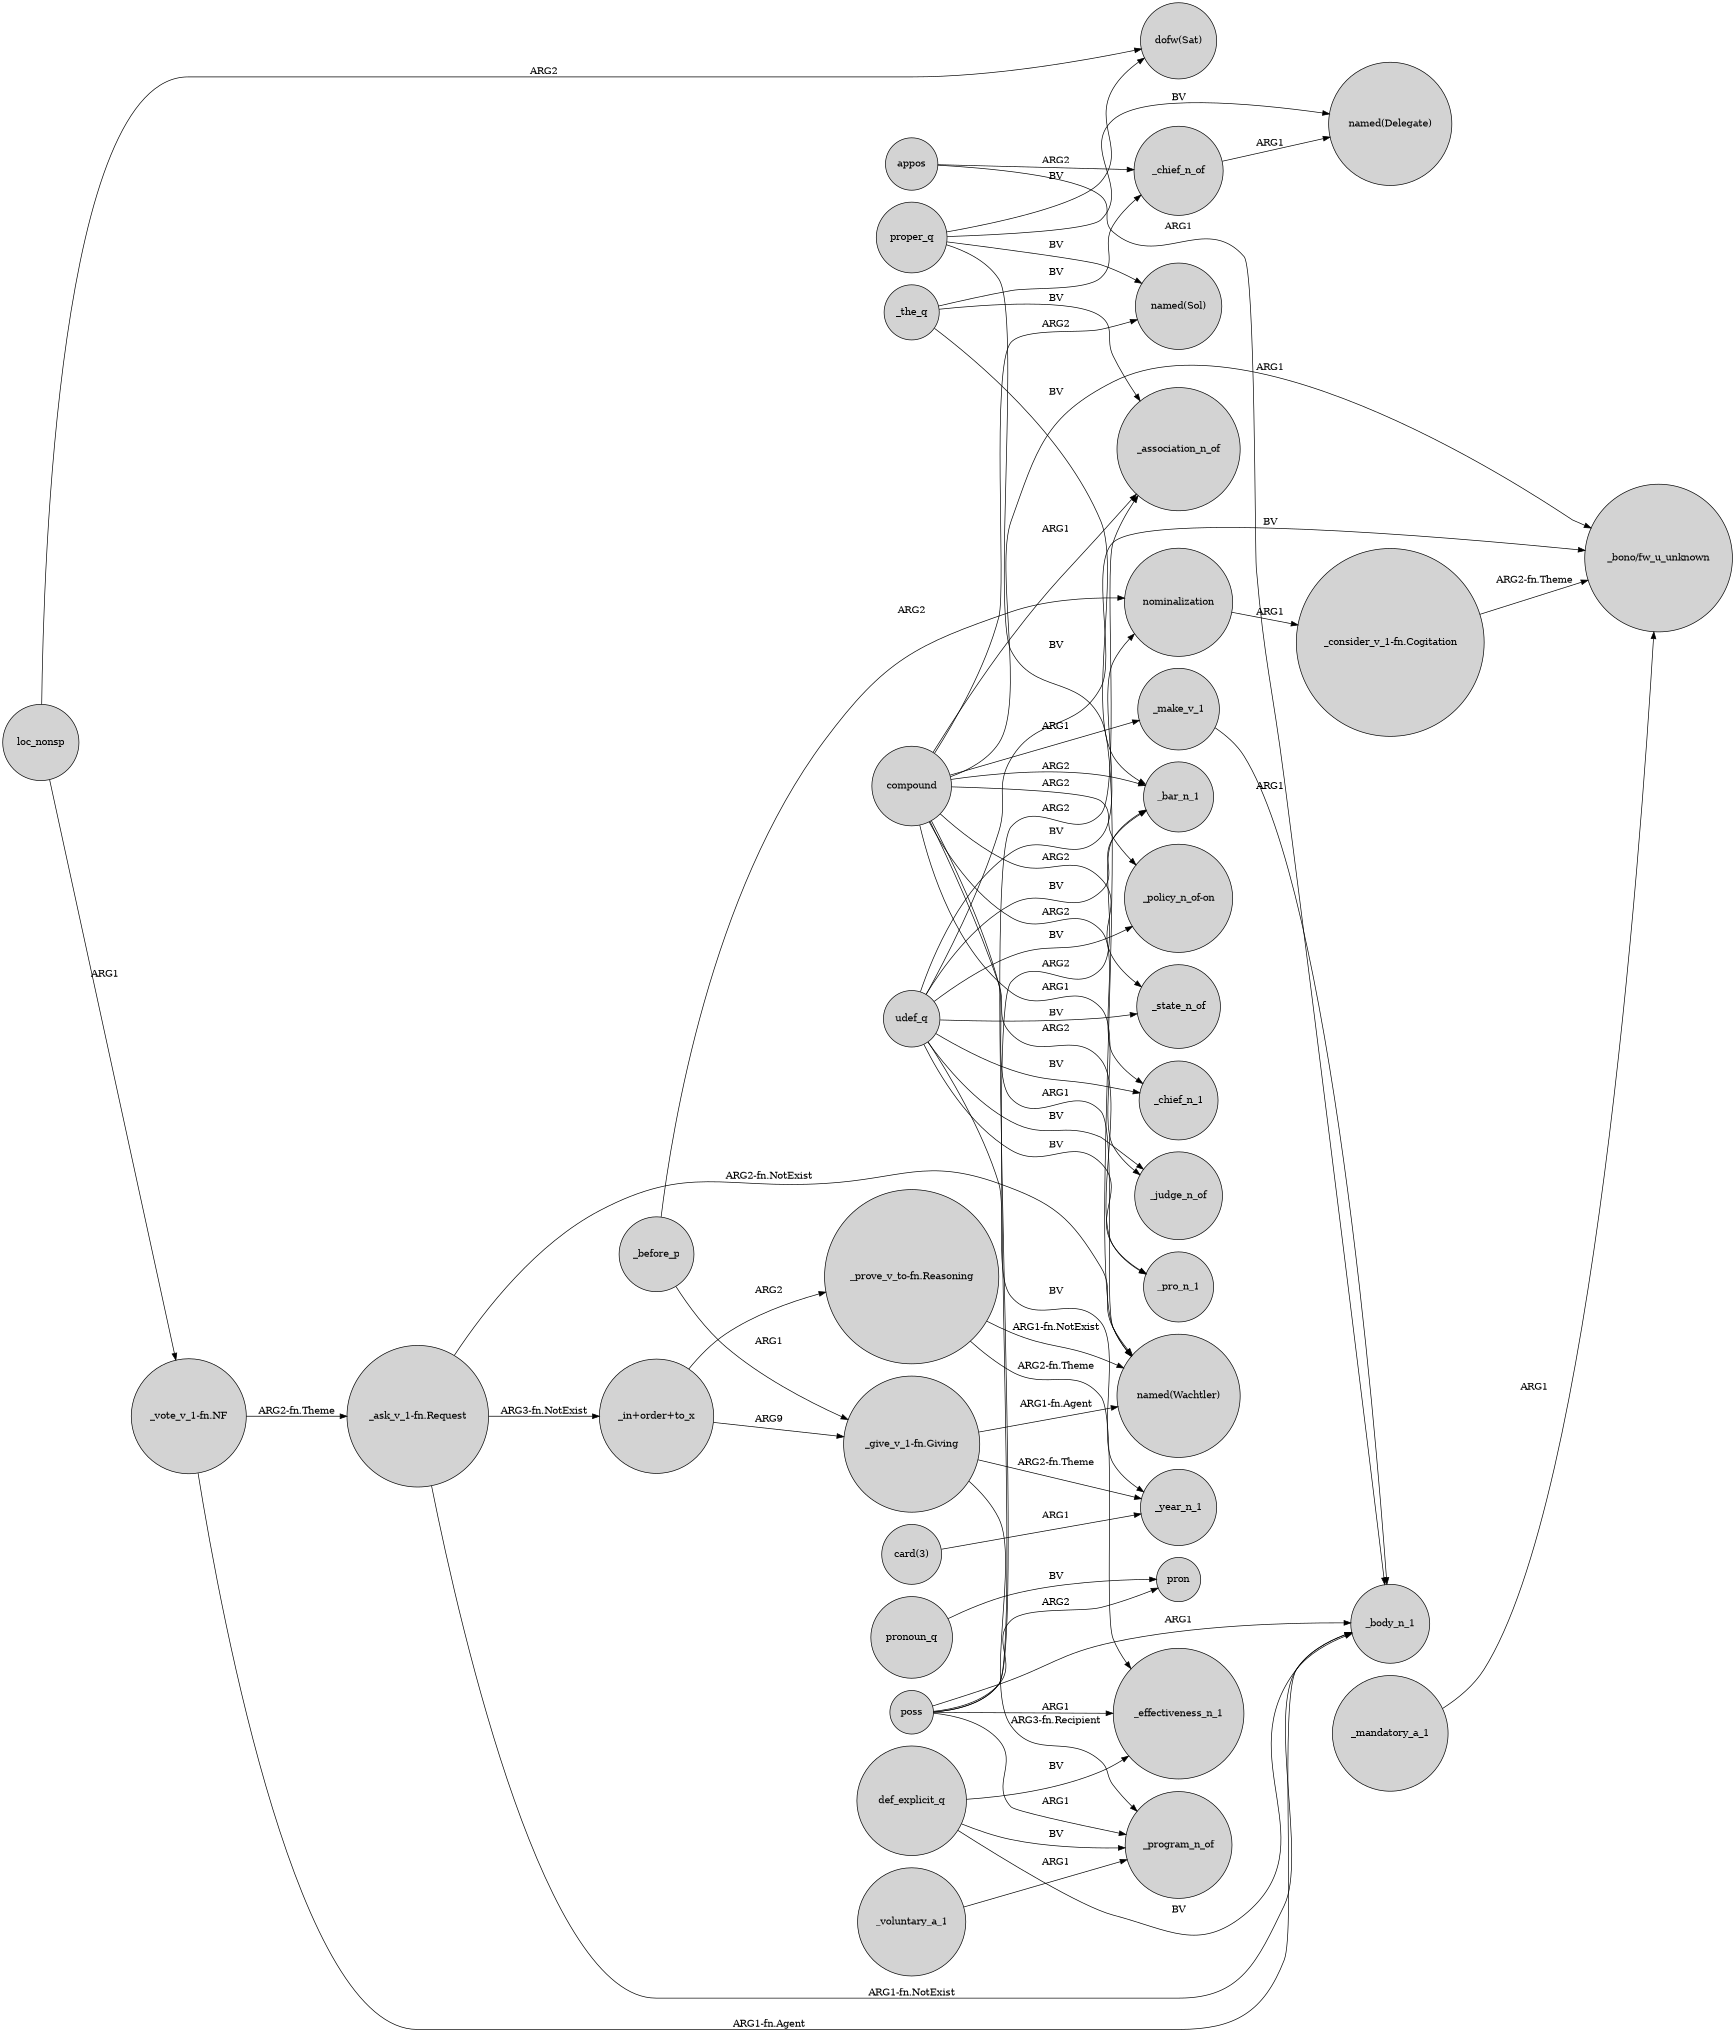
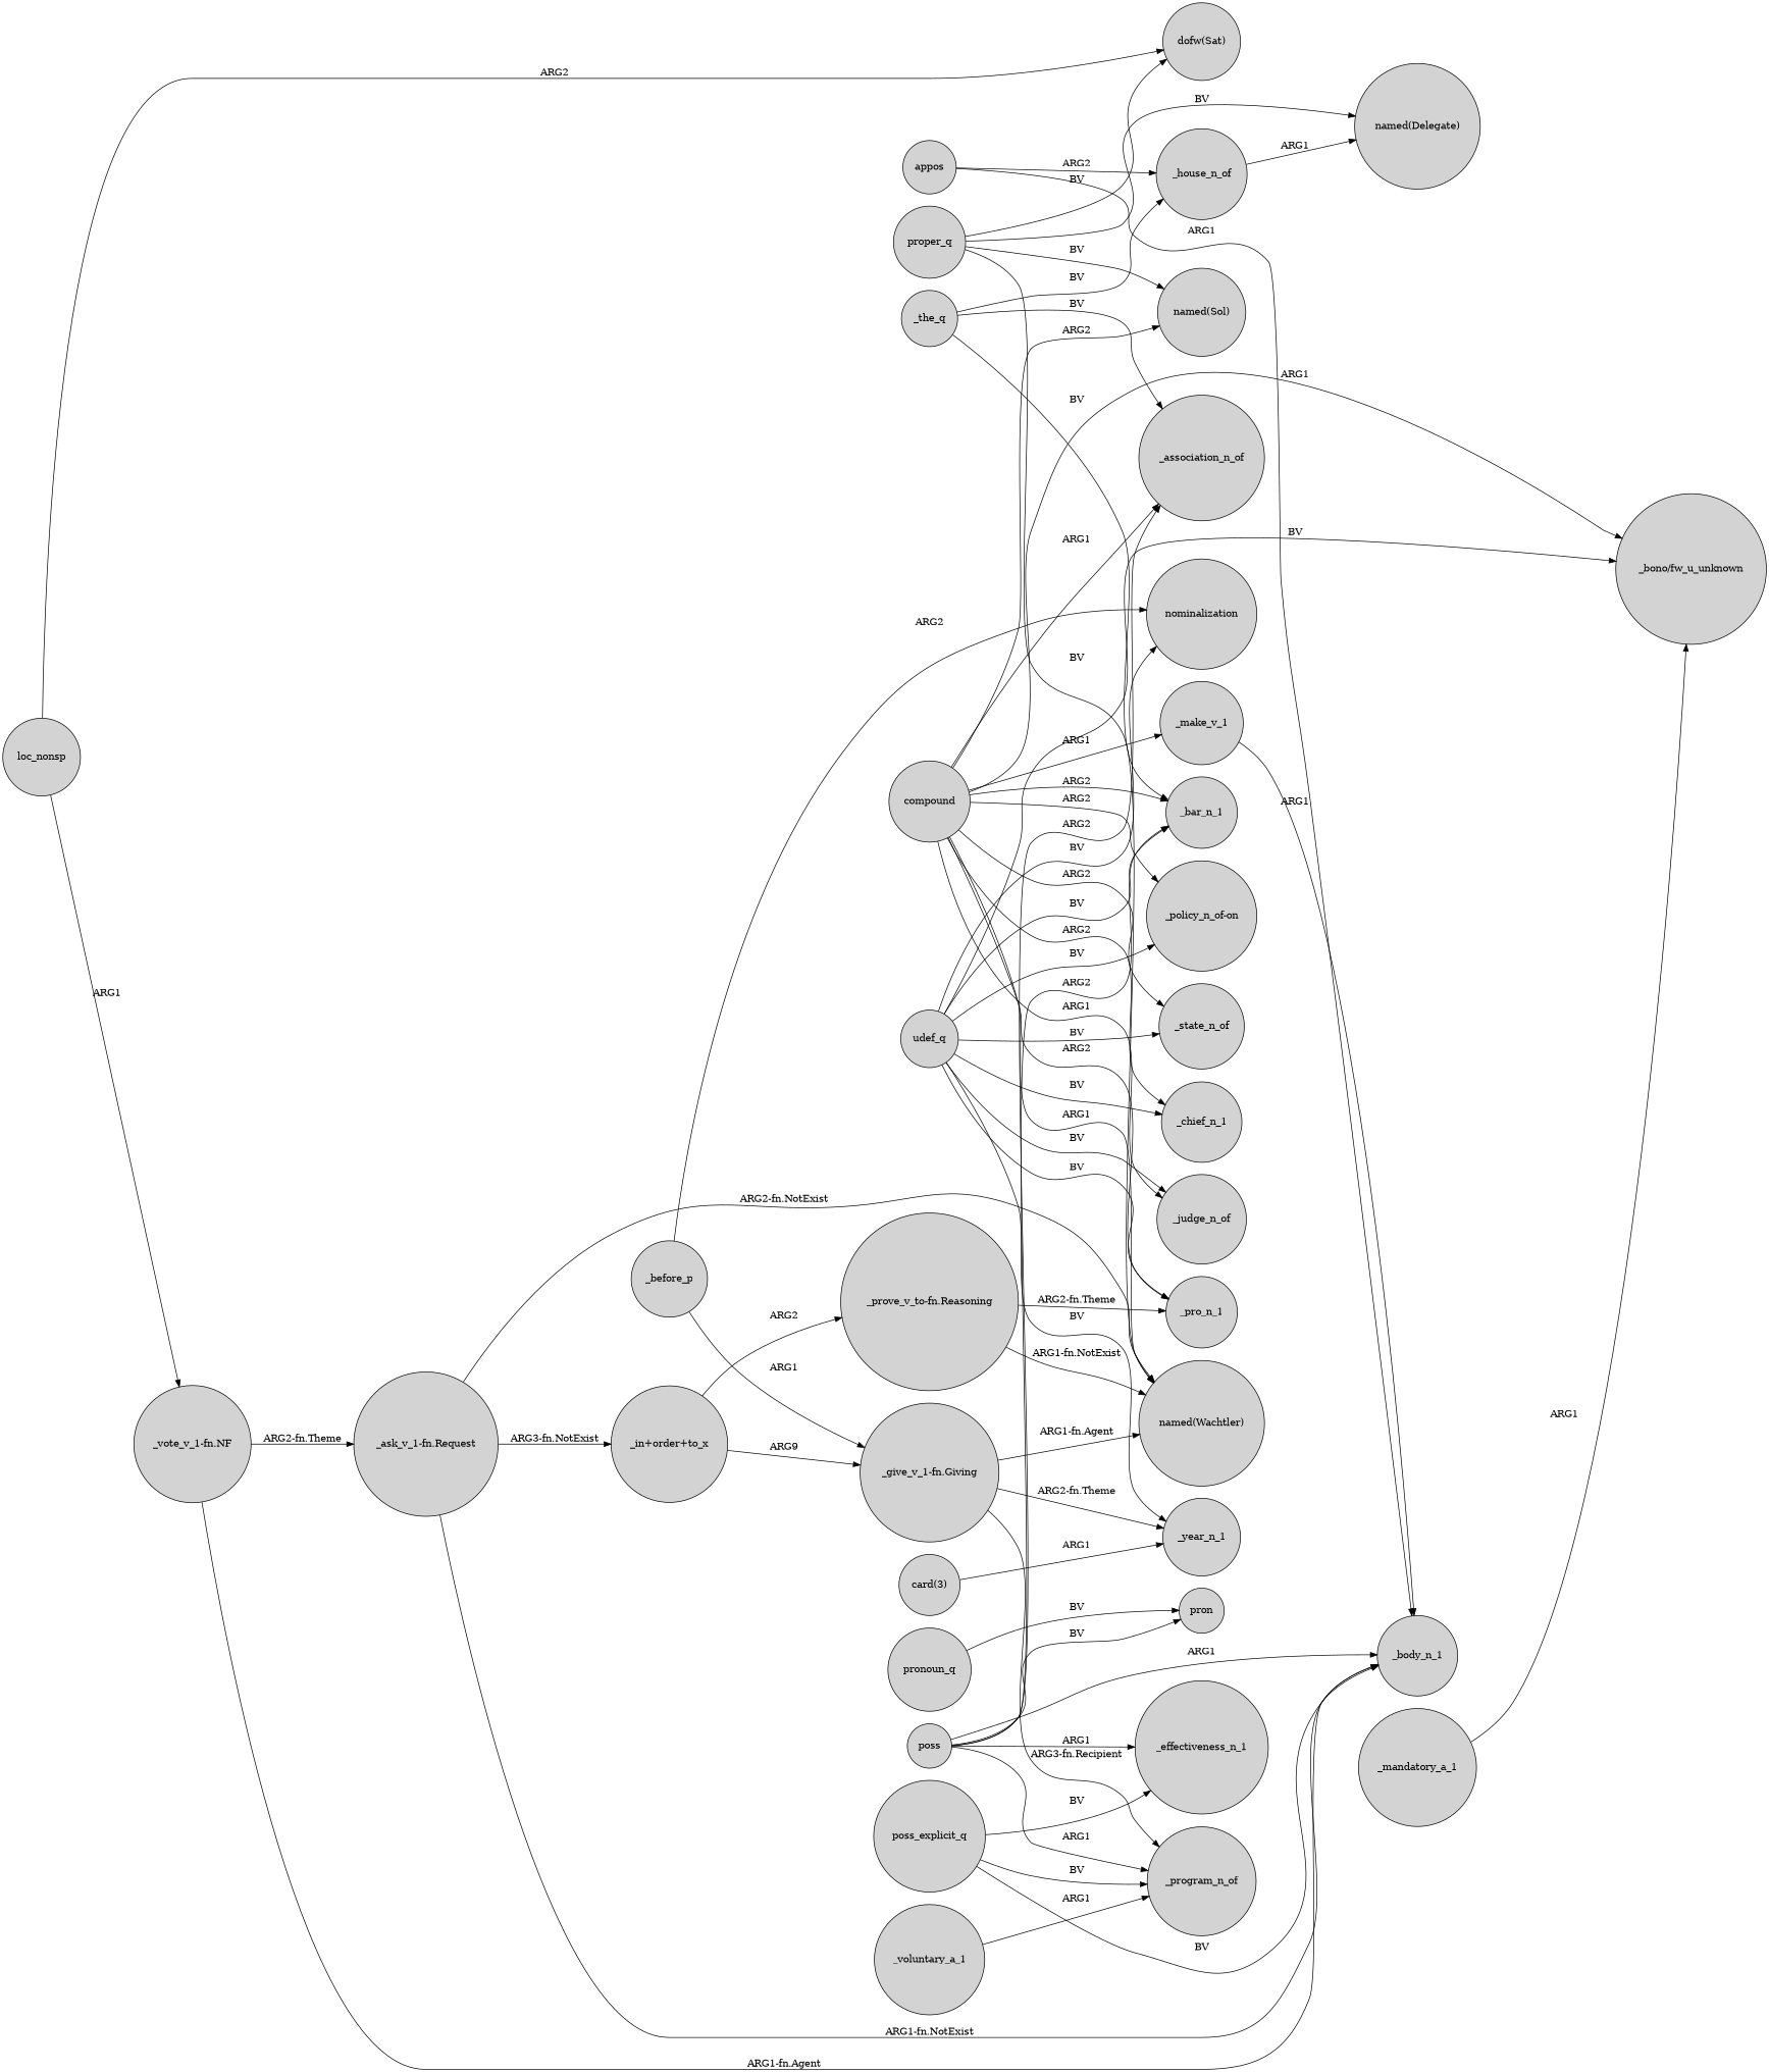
  digraph {
    rankdir=LR
    node [shape=circle style=filled]
    compound
    "named(Sol)"
    _make_v_1
    "_bono/fw_u_unknown"
    _state_n_of
    "_policy_n_of-on"
    _pro_n_1
    _bar_n_1
    "named(Wachtler)"
    _judge_n_of
    _chief_n_1
    _association_n_of
    _body_n_1
    _the_q
-   _house_n_of [label=_chief_n_of]
+   _house_n_of
    "named(Delegate)"
    proper_q
    "dofw(Sat)"
    poss
    pron
    _effectiveness_n_1
    _program_n_of
-   "_consider_v_1-fn.Cogitation"
    udef_q
    nominalization
    _year_n_1
    "_vote_v_1-fn.NF"
    "_ask_v_1-fn.Request"
    "_in+order+to_x"
    "_prove_v_to-fn.Reasoning"
    "_give_v_1-fn.Giving"
    _voluntary_a_1
    _before_p
-   def_explicit_q
+   def_explicit_q [label=poss_explicit_q]
    loc_nonsp
    appos
    pronoun_q
    _mandatory_a_1
    "card(3)"
    compound -> "named(Sol)" [label=ARG2]
    compound -> _make_v_1 [label=ARG1]
    compound -> "_bono/fw_u_unknown" [label=ARG1]
    compound -> _state_n_of [label=ARG2]
    compound -> "_policy_n_of-on" [label=ARG2]
    compound -> _pro_n_1 [label=ARG2]
    compound -> _bar_n_1 [label=ARG2]
    compound -> "named(Wachtler)" [label=ARG1]
    compound -> _judge_n_of [label=ARG1]
    compound -> _chief_n_1 [label=ARG2]
    compound -> _association_n_of [label=ARG1]
    _make_v_1 -> _body_n_1 [label=ARG1]
    _the_q -> _bar_n_1 [label=BV]
    _the_q -> _association_n_of [label=BV]
    _the_q -> _house_n_of [label=BV]
    _house_n_of -> "named(Delegate)" [label=ARG1]
    proper_q -> "named(Sol)" [label=BV]
    proper_q -> "named(Wachtler)" [label=BV]
    proper_q -> "named(Delegate)" [label=BV]
    proper_q -> "dofw(Sat)" [label=BV]
    poss -> _bar_n_1 [label=ARG2]
    poss -> _association_n_of [label=ARG2]
    poss -> _body_n_1 [label=ARG1]
-   poss -> pron [label=ARG2]
+   poss -> pron [label=BV]
    poss -> _effectiveness_n_1 [label=ARG1]
    poss -> _program_n_of [label=ARG1]
-   "_consider_v_1-fn.Cogitation" -> "_bono/fw_u_unknown" [label="ARG2-fn.Theme"]
    udef_q -> "_bono/fw_u_unknown" [label=BV]
    udef_q -> _state_n_of [label=BV]
    udef_q -> "_policy_n_of-on" [label=BV]
    udef_q -> _pro_n_1 [label=BV]
    udef_q -> _bar_n_1 [label=BV]
    udef_q -> _judge_n_of [label=BV]
    udef_q -> _chief_n_1 [label=BV]
    udef_q -> nominalization [label=BV]
    udef_q -> _year_n_1 [label=BV]
-   nominalization -> "_consider_v_1-fn.Cogitation" [label=ARG1]
    "_vote_v_1-fn.NF" -> _body_n_1 [label="ARG1-fn.Agent"]
    "_vote_v_1-fn.NF" -> "_ask_v_1-fn.Request" [label="ARG2-fn.Theme"]
    "_ask_v_1-fn.Request" -> "named(Wachtler)" [label="ARG2-fn.NotExist"]
    "_ask_v_1-fn.Request" -> _body_n_1 [label="ARG1-fn.NotExist"]
    "_ask_v_1-fn.Request" -> "_in+order+to_x" [label="ARG3-fn.NotExist"]
    "_in+order+to_x" -> "_prove_v_to-fn.Reasoning" [label=ARG2]
    "_in+order+to_x" -> "_give_v_1-fn.Giving" [label=ARG9]
    "_prove_v_to-fn.Reasoning" -> "named(Wachtler)" [label="ARG1-fn.NotExist"]
-   "_prove_v_to-fn.Reasoning" -> _effectiveness_n_1 [label="ARG2-fn.Theme"]
+   "_prove_v_to-fn.Reasoning" -> _pro_n_1 [label="ARG2-fn.Theme"]
    "_give_v_1-fn.Giving" -> "named(Wachtler)" [label="ARG1-fn.Agent"]
    "_give_v_1-fn.Giving" -> _program_n_of [label="ARG3-fn.Recipient"]
    "_give_v_1-fn.Giving" -> _year_n_1 [label="ARG2-fn.Theme"]
    _voluntary_a_1 -> _program_n_of [label=ARG1]
    _before_p -> nominalization [label=ARG2]
    _before_p -> "_give_v_1-fn.Giving" [label=ARG1]
    def_explicit_q -> _body_n_1 [label=BV]
    def_explicit_q -> _effectiveness_n_1 [label=BV]
    def_explicit_q -> _program_n_of [label=BV]
    loc_nonsp -> "dofw(Sat)" [label=ARG2]
    loc_nonsp -> "_vote_v_1-fn.NF" [label=ARG1]
    appos -> _body_n_1 [label=ARG1]
    appos -> _house_n_of [label=ARG2]
    pronoun_q -> pron [label=BV]
    _mandatory_a_1 -> "_bono/fw_u_unknown" [label=ARG1]
    "card(3)" -> _year_n_1 [label=ARG1]
  }
